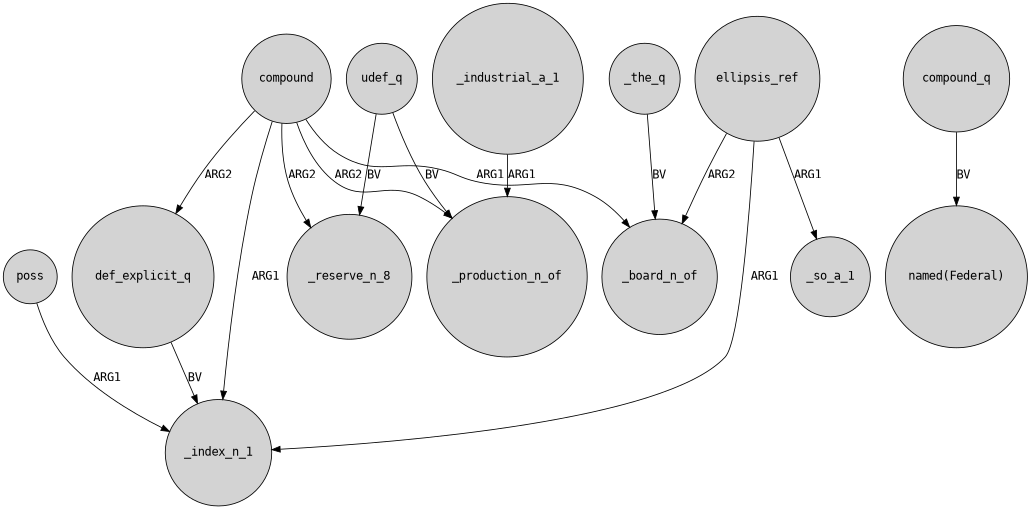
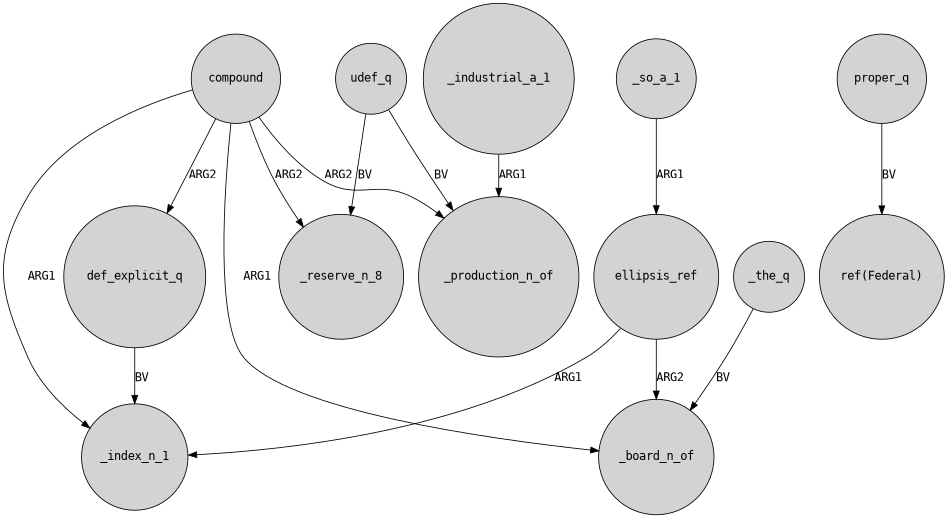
  digraph {
    fontname="DejaVu Sans Mono"
    node [fontname="DejaVu Sans Mono" shape=circle style=filled]
    edge [fontname="DejaVu Sans Mono"]
-   poss
    _index_n_1
    udef_q
    _production_n_of
    n5 [label=_reserve_n_8]
    compound
    _board_n_of
    def_explicit_q
    _industrial_a_1
    _the_q
    _so_a_1
    ellipsis_ref
-   proper_q [label=compound_q]
-   "named(Federal)"
-   poss -> _index_n_1 [label=ARG1]
+   proper_q
+   "named(Federal)" [label="ref(Federal)"]
    udef_q -> _production_n_of [label=BV]
    udef_q -> n5 [label=BV]
    compound -> _index_n_1 [label=ARG1]
    compound -> _production_n_of [label=ARG2]
    compound -> n5 [label=ARG2]
    compound -> _board_n_of [label=ARG1]
    compound -> def_explicit_q [label=ARG2]
    def_explicit_q -> _index_n_1 [label=BV]
    _industrial_a_1 -> _production_n_of [label=ARG1]
    _the_q -> _board_n_of [label=BV]
-   ellipsis_ref -> _so_a_1 [label=ARG1]
+   _so_a_1 -> ellipsis_ref [label=ARG1]
    ellipsis_ref -> _index_n_1 [label=ARG1]
    ellipsis_ref -> _board_n_of [label=ARG2]
    proper_q -> "named(Federal)" [label=BV]
  }
